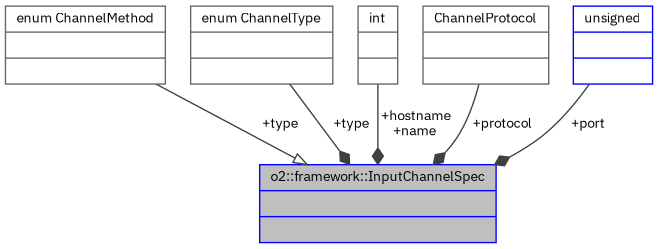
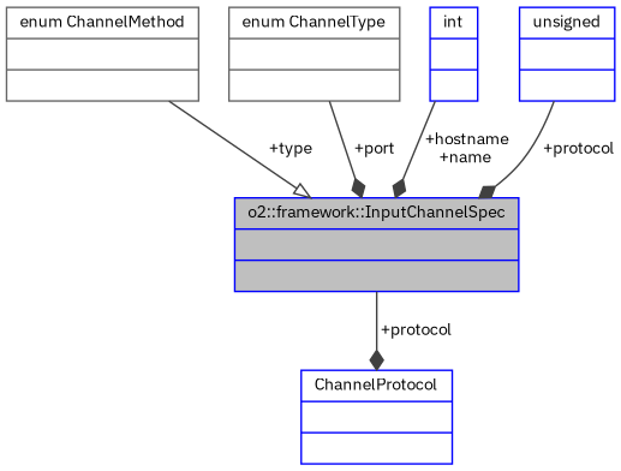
  digraph {
    fontname="IBM Plex Sans"
    node [color=blue fontname="IBM Plex Sans" fontsize=10 shape=record]
    edge [arrowhead=diamond color=grey25 fontname="IBM Plex Sans" fontsize=10 labelfontname=Helvetica labelfontsize=10 style=solid]
    n1 [fillcolor=grey75 fontcolor=black height=0.2 label="{o2::framework::InputChannelSpec\n||}" style=filled width=0.4]
    n2 [color=gray40 height=0.2 label="{enum ChannelMethod\n||}" width=0.4]
    n3 [color=gray40 height=0.2 label="{enum ChannelType\n||}" width=0.4]
-   n4 [color=gray40 height=0.2 label="{int\n||}" width=0.4]
-   n5 [color=gray40 height=0.2 label="{ChannelProtocol\n||}" width=0.4]
+   n4 [height=0.2 label="{int\n||}" width=0.4]
+   n5 [height=0.2 label="{ChannelProtocol\n||}" width=0.4]
    n6 [height=0.2 label="{unsigned\n||}" width=0.4]
    n2 -> n1 [arrowhead=onormal label=" +type"]
-   n3 -> n1 [label=" +type"]
+   n3 -> n1 [label=" +port"]
    n4 -> n1 [label=" +hostname\n+name"]
-   n5 -> n1 [label=" +protocol"]
-   n6 -> n1 [label=" +port"]
+   n1 -> n5 [label=" +protocol"]
+   n6 -> n1 [label=" +protocol"]
  }
